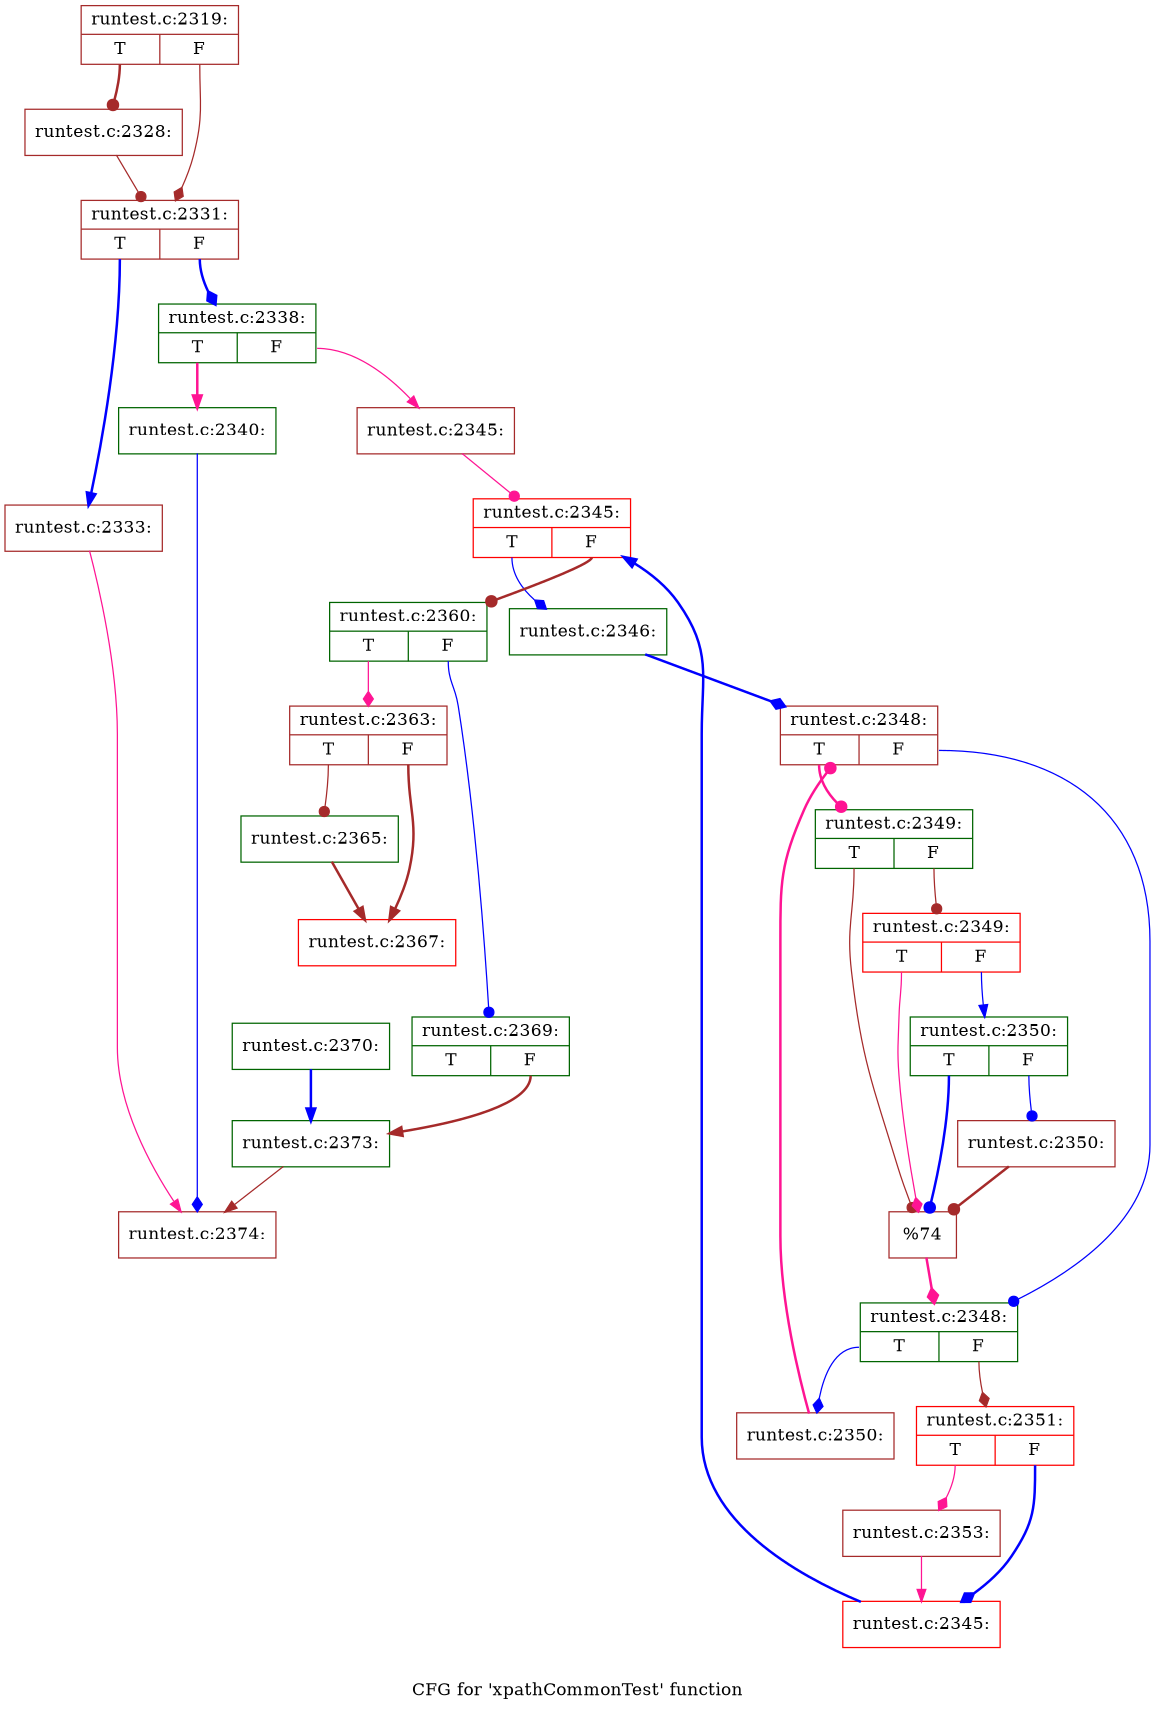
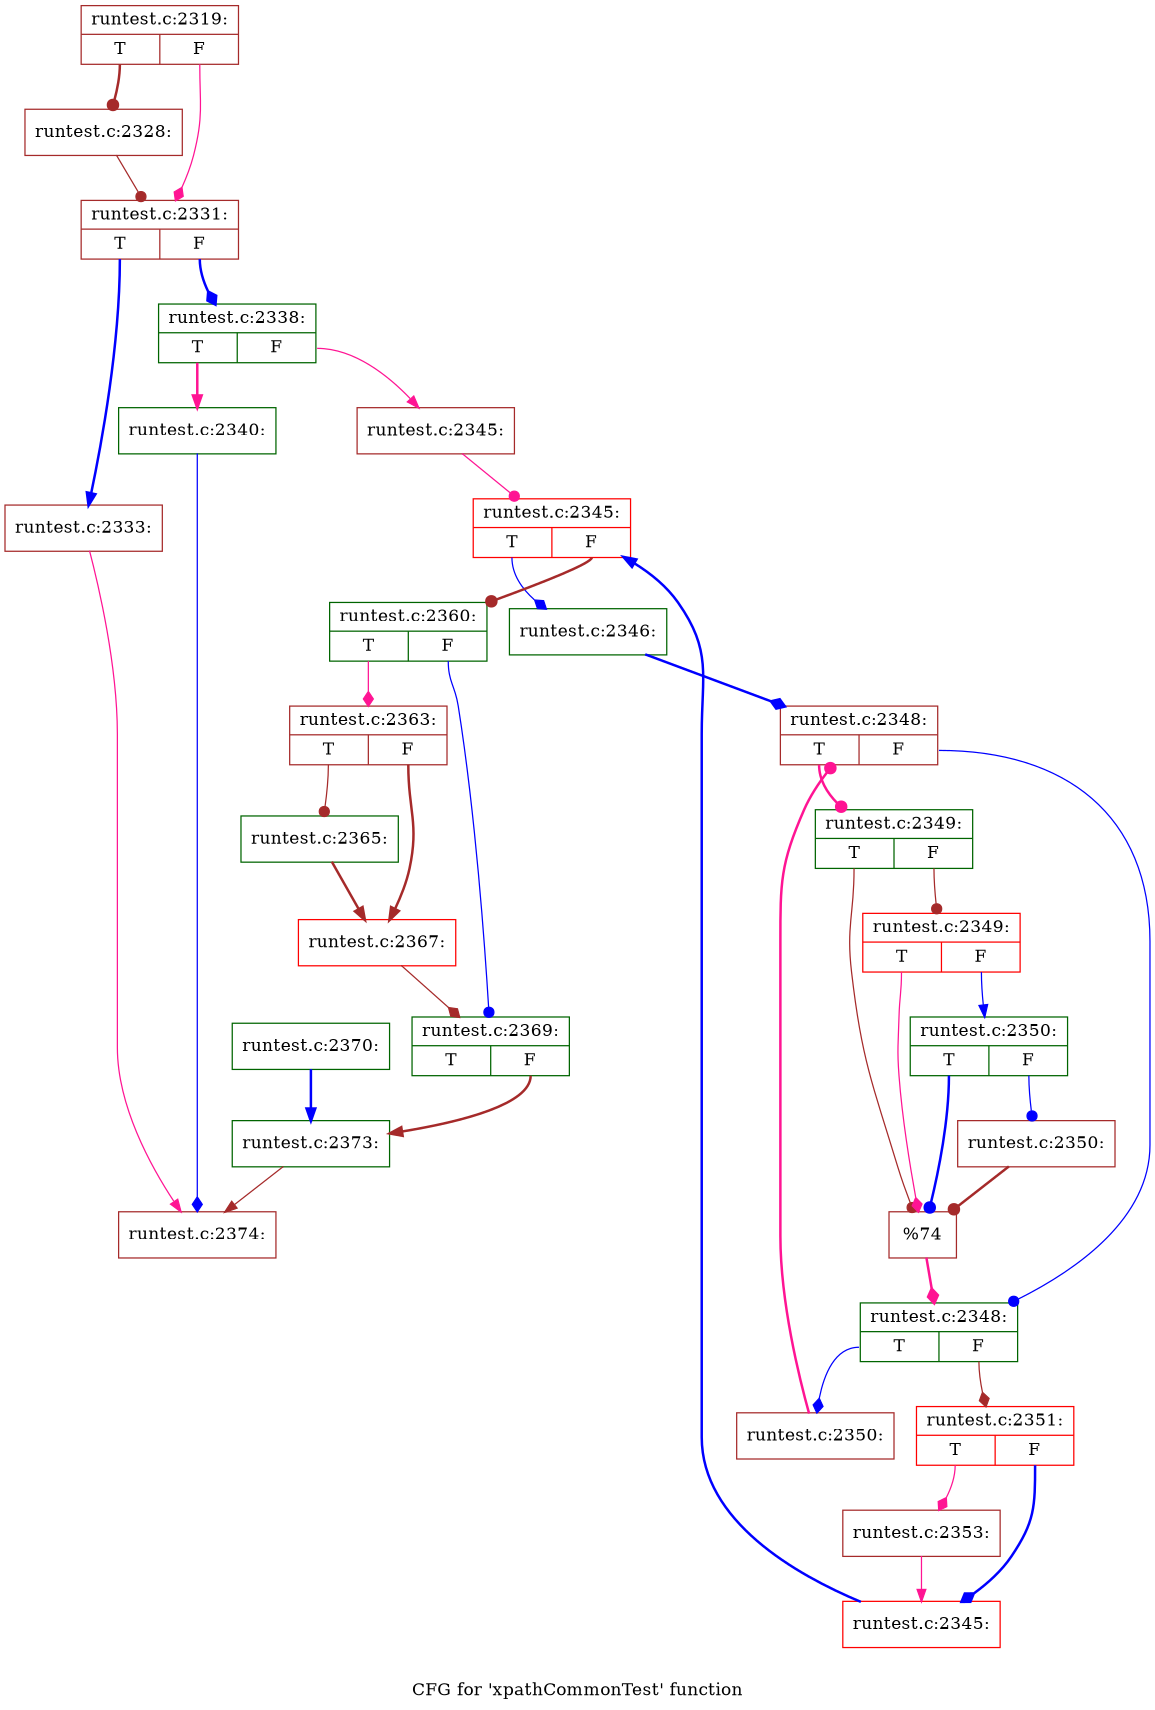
  digraph {
    label="CFG for 'xpathCommonTest' function"
    node [color=brown shape=record]
    edge [arrowhead=dot color=brown style=solid]
    n1 [label="{runtest.c:2319:|{<s0>T|<s1>F}}"]
    n2 [label="{runtest.c:2328:}"]
    n3 [label="{runtest.c:2331:|{<s0>T|<s1>F}}"]
    n4 [label="{runtest.c:2333:}"]
    n5 [color=darkgreen label="{runtest.c:2338:|{<s0>T|<s1>F}}"]
    n6 [label="{runtest.c:2374:}"]
    n7 [color=darkgreen label="{runtest.c:2340:}"]
    n8 [label="{runtest.c:2345:}"]
    n9 [color=red label="{runtest.c:2345:|{<s0>T|<s1>F}}"]
    n10 [color=darkgreen label="{runtest.c:2346:}"]
    n11 [color=darkgreen label="{runtest.c:2360:|{<s0>T|<s1>F}}"]
    n12 [label="{runtest.c:2348:|{<s0>T|<s1>F}}"]
    n13 [label="{runtest.c:2363:|{<s0>T|<s1>F}}"]
    n14 [color=darkgreen label="{runtest.c:2369:|{<s0>T|<s1>F}}"]
    n15 [color=darkgreen label="{runtest.c:2349:|{<s0>T|<s1>F}}"]
    n16 [color=darkgreen label="{runtest.c:2348:|{<s0>T|<s1>F}}"]
    n17 [color=darkgreen label="{runtest.c:2365:}"]
    n18 [color=red label="{runtest.c:2367:}"]
    n19 [color=darkgreen label="{runtest.c:2373:}"]
    n20 [label="{%74}"]
    n21 [color=red label="{runtest.c:2349:|{<s0>T|<s1>F}}"]
    n22 [label="{runtest.c:2350:}"]
    n23 [color=red label="{runtest.c:2351:|{<s0>T|<s1>F}}"]
    n24 [color=darkgreen label="{runtest.c:2350:|{<s0>T|<s1>F}}"]
    n25 [label="{runtest.c:2353:}"]
    n26 [color=red label="{runtest.c:2345:}"]
    n27 [label="{runtest.c:2350:}"]
    n28 [color=darkgreen label="{runtest.c:2370:}"]
    n1 -> n2 [style=bold tailport=s0]
-   n1 -> n3 [arrowhead=diamond tailport=s1]
+   n1 -> n3 [arrowhead=diamond color=deeppink tailport=s1]
    n2 -> n3
    n3 -> n4 [arrowhead=normal color=blue style=bold tailport=s0]
    n3 -> n5 [arrowhead=diamond color=blue style=bold tailport=s1]
    n4 -> n6 [arrowhead=normal color=deeppink]
    n5 -> n7 [arrowhead=normal color=deeppink style=bold tailport=s0]
    n5 -> n8 [arrowhead=normal color=deeppink tailport=s1]
    n7 -> n6 [arrowhead=diamond color=blue]
    n8 -> n9 [color=deeppink]
    n9 -> n10 [arrowhead=diamond color=blue tailport=s0]
    n9 -> n11 [style=bold tailport=s1]
    n10 -> n12 [arrowhead=diamond color=blue style=bold]
    n11 -> n13 [arrowhead=diamond color=deeppink tailport=s0]
    n11 -> n14 [color=blue tailport=s1]
    n12 -> n15 [color=deeppink style=bold tailport=s0]
    n12 -> n16 [color=blue tailport=s1]
    n13 -> n17 [tailport=s0]
    n13 -> n18 [arrowhead=normal style=bold tailport=s1]
    n14 -> n19 [arrowhead=normal style=bold tailport=s1]
    n15 -> n20 [tailport=s0]
    n15 -> n21 [tailport=s1]
    n16 -> n22 [arrowhead=diamond color=blue tailport=s0]
    n16 -> n23 [arrowhead=diamond tailport=s1]
    n17 -> n18 [arrowhead=normal style=bold]
+   n18 -> n14 [arrowhead=diamond]
    n19 -> n6 [arrowhead=normal]
    n20 -> n16 [arrowhead=diamond color=deeppink style=bold]
    n21 -> n20 [arrowhead=diamond color=deeppink tailport=s0]
    n21 -> n24 [arrowhead=normal color=blue tailport=s1]
    n22 -> n12 [color=deeppink style=bold]
    n23 -> n25 [arrowhead=diamond color=deeppink tailport=s0]
    n23 -> n26 [arrowhead=diamond color=blue style=bold tailport=s1]
    n24 -> n20 [color=blue style=bold tailport=s0]
    n24 -> n27 [color=blue tailport=s1]
    n25 -> n26 [arrowhead=normal color=deeppink]
    n26 -> n9 [arrowhead=normal color=blue style=bold]
    n27 -> n20 [style=bold]
    n28 -> n19 [arrowhead=normal color=blue style=bold]
  }
